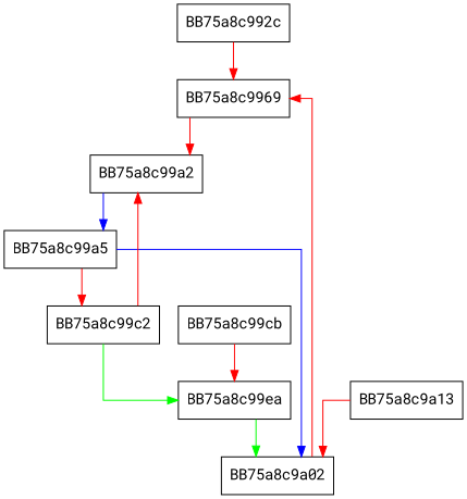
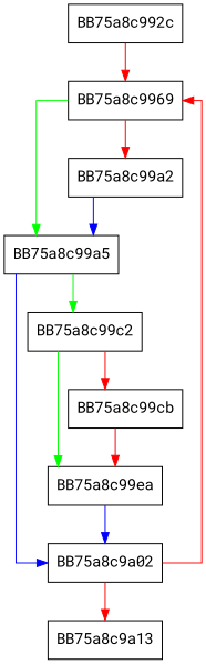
  digraph {
    fontname="Roboto Mono"
    splines=ortho
    node [fontname="Roboto Mono" shape=box]
    edge [color=red fontname="Roboto Mono"]
    BB75a8c992c
    BB75a8c9969
    BB75a8c99a5
    BB75a8c99a2
    BB75a8c9a02
    BB75a8c99c2
    BB75a8c9a13
    BB75a8c99ea
    BB75a8c99cb
    BB75a8c992c -> BB75a8c9969
+   BB75a8c9969 -> BB75a8c99a5 [color=green]
    BB75a8c9969 -> BB75a8c99a2
    BB75a8c99a5 -> BB75a8c9a02 [color=blue]
-   BB75a8c99a5 -> BB75a8c99c2
+   BB75a8c99a5 -> BB75a8c99c2 [color=green]
    BB75a8c99a2 -> BB75a8c99a5 [color=blue]
    BB75a8c9a02 -> BB75a8c9969
-   BB75a8c9a13 -> BB75a8c9a02
+   BB75a8c9a02 -> BB75a8c9a13
    BB75a8c99c2 -> BB75a8c99ea [color=green]
-   BB75a8c99c2 -> BB75a8c99a2
-   BB75a8c99ea -> BB75a8c9a02 [color=green]
+   BB75a8c99c2 -> BB75a8c99cb
+   BB75a8c99ea -> BB75a8c9a02 [color=blue]
    BB75a8c99cb -> BB75a8c99ea
  }
